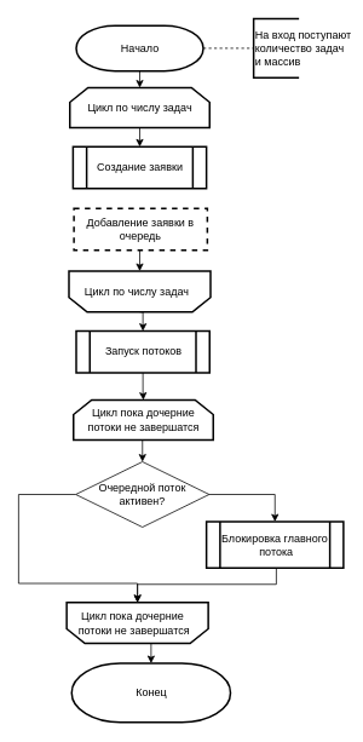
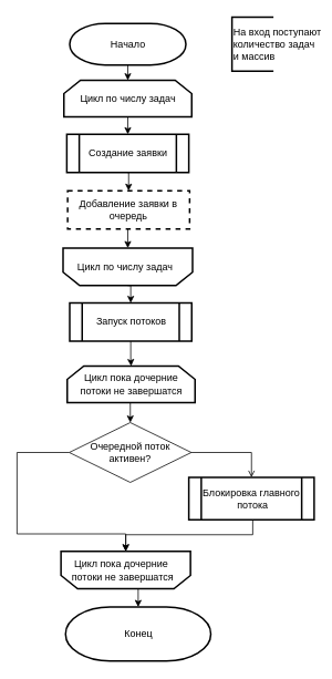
  <mxCell id="0" />
  <mxCell id="1" parent="0" />
- <mxCell id="2" style="edgeStyle=orthogonalEdgeStyle;rounded=0;orthogonalLoop=1;jettySize=auto;html=1;exitX=1;exitY=0.5;exitDx=0;exitDy=0;exitPerimeter=0;entryX=0;entryY=0.5;entryDx=0;entryDy=0;entryPerimeter=0;dashed=1;endArrow=none;endFill=0;" edge="1" parent="1" source="4" target="22"><mxGeometry relative="1" as="geometry" /></mxCell>
  <mxCell id="3" style="edgeStyle=orthogonalEdgeStyle;rounded=0;orthogonalLoop=1;jettySize=auto;html=1;exitX=0.5;exitY=1;exitDx=0;exitDy=0;exitPerimeter=0;entryX=0.5;entryY=0;entryDx=0;entryDy=0;endArrow=classic;endFill=1;" edge="1" parent="1" source="4" target="18"><mxGeometry relative="1" as="geometry" /></mxCell>
  <mxCell id="4" value="Начало" style="strokeWidth=2;html=1;shape=mxgraph.flowchart.terminator;whiteSpace=wrap;" parent="1" vertex="1"><mxGeometry x="83.5" y="27.5" width="140" height="50" as="geometry" /></mxCell>
  <mxCell id="5" value="Конец" style="strokeWidth=2;html=1;shape=mxgraph.flowchart.terminator;whiteSpace=wrap;" parent="1" vertex="1"><mxGeometry x="78.5" y="730" width="175" height="65" as="geometry" /></mxCell>
  <mxCell id="6" style="edgeStyle=orthogonalEdgeStyle;rounded=0;orthogonalLoop=1;jettySize=auto;html=1;exitX=0.5;exitY=1;exitDx=0;exitDy=0;entryX=0.5;entryY=0;entryDx=0;entryDy=0;" edge="1" parent="1" source="7" target="14"><mxGeometry relative="1" as="geometry" /></mxCell>
  <mxCell id="7" value="Цикл пока дочерние потоки не завершатся" style="shape=loopLimit;whiteSpace=wrap;html=1;strokeWidth=2;" parent="1" vertex="1"><mxGeometry x="80.5" y="440" width="154" height="44" as="geometry" /></mxCell>
  <mxCell id="8" value="" style="group" parent="1" vertex="1" connectable="0"><mxGeometry x="73" y="663" width="156" height="45" as="geometry" /></mxCell>
  <mxCell id="9" value="" style="shape=loopLimit;whiteSpace=wrap;html=1;strokeWidth=2;rotation=-180;" parent="8" vertex="1"><mxGeometry width="156" height="45" as="geometry" /></mxCell>
  <mxCell id="10" value="Цикл пока дочерние&amp;nbsp;&lt;br&gt;потоки не завершатся" style="text;html=1;align=center;verticalAlign=middle;resizable=0;points=[];autosize=1;" parent="8" vertex="1"><mxGeometry x="7.999" y="6.5" width="133" height="32" as="geometry" /></mxCell>
  <mxCell id="11" style="edgeStyle=orthogonalEdgeStyle;rounded=0;orthogonalLoop=1;jettySize=auto;html=1;exitX=0.5;exitY=0;exitDx=0;exitDy=0;entryX=0.5;entryY=0;entryDx=0;entryDy=0;entryPerimeter=0;" parent="1" source="9" target="5" edge="1"><mxGeometry relative="1" as="geometry" /></mxCell>
- <mxCell id="12" style="edgeStyle=orthogonalEdgeStyle;rounded=0;orthogonalLoop=1;jettySize=auto;html=1;exitX=1;exitY=0.5;exitDx=0;exitDy=0;" edge="1" parent="1" source="14" target="16"><mxGeometry relative="1" as="geometry" /></mxCell>
+ <mxCell id="12" style="edgeStyle=orthogonalEdgeStyle;rounded=0;orthogonalLoop=1;jettySize=auto;html=1;exitX=1;exitY=0.5;exitDx=0;exitDy=0;endArrow=open;" edge="1" parent="1" source="14" target="16"><mxGeometry relative="1" as="geometry" /></mxCell>
  <mxCell id="13" style="edgeStyle=orthogonalEdgeStyle;rounded=0;orthogonalLoop=1;jettySize=auto;html=1;exitX=0;exitY=0.5;exitDx=0;exitDy=0;entryX=0.5;entryY=1;entryDx=0;entryDy=0;" edge="1" parent="1" source="14" target="9"><mxGeometry relative="1" as="geometry"><Array as="points"><mxPoint x="20" y="544" /><mxPoint x="20" y="642" /><mxPoint x="151" y="642" /></Array></mxGeometry></mxCell>
  <mxCell id="14" value="Очередной поток &lt;br&gt;активен?" style="rhombus;whiteSpace=wrap;html=1;" vertex="1" parent="1"><mxGeometry x="83" y="508" width="147" height="72" as="geometry" /></mxCell>
  <mxCell id="15" style="edgeStyle=orthogonalEdgeStyle;rounded=0;orthogonalLoop=1;jettySize=auto;html=1;exitX=0.5;exitY=1;exitDx=0;exitDy=0;entryX=0.5;entryY=1;entryDx=0;entryDy=0;" edge="1" parent="1" source="16" target="9"><mxGeometry relative="1" as="geometry"><Array as="points"><mxPoint x="304" y="643" /><mxPoint x="151" y="643" /></Array></mxGeometry></mxCell>
  <mxCell id="16" value="&lt;span&gt;Блокировка главного&lt;/span&gt;&lt;br&gt;&lt;span&gt;&amp;nbsp;потока&lt;/span&gt;" style="shape=process;whiteSpace=wrap;html=1;backgroundOutline=1;strokeWidth=2;" vertex="1" parent="1"><mxGeometry x="227" y="574" width="151" height="51" as="geometry" /></mxCell>
  <mxCell id="17" style="edgeStyle=orthogonalEdgeStyle;rounded=0;orthogonalLoop=1;jettySize=auto;html=1;exitX=0.5;exitY=1;exitDx=0;exitDy=0;entryX=0.5;entryY=0;entryDx=0;entryDy=0;endArrow=classic;endFill=1;" edge="1" parent="1" source="18" target="25"><mxGeometry relative="1" as="geometry" /></mxCell>
  <mxCell id="18" value="Цикл по числу задач" style="shape=loopLimit;whiteSpace=wrap;html=1;strokeWidth=2;" vertex="1" parent="1"><mxGeometry x="76.5" y="96" width="154" height="44" as="geometry" /></mxCell>
  <mxCell id="19" value="" style="group" vertex="1" connectable="0" parent="1"><mxGeometry x="75.5" y="298" width="156" height="45" as="geometry" /></mxCell>
  <mxCell id="20" value="" style="shape=loopLimit;whiteSpace=wrap;html=1;strokeWidth=2;rotation=-180;" vertex="1" parent="19"><mxGeometry width="156" height="45" as="geometry" /></mxCell>
  <mxCell id="21" value="Цикл по числу задач" style="text;html=1;align=center;verticalAlign=middle;resizable=0;points=[];autosize=1;" vertex="1" parent="19"><mxGeometry x="11.999" y="13.5" width="125" height="18" as="geometry" /></mxCell>
  <mxCell id="22" value="На вход поступают &lt;br&gt;количество задач &lt;br&gt;и массив" style="strokeWidth=2;html=1;shape=mxgraph.flowchart.annotation_1;align=left;pointerEvents=1;" vertex="1" parent="1"><mxGeometry x="279" y="20" width="50" height="65" as="geometry" /></mxCell>
  <mxCell id="23" style="edgeStyle=orthogonalEdgeStyle;rounded=0;orthogonalLoop=1;jettySize=auto;html=1;exitX=0.5;exitY=1;exitDx=0;exitDy=0;exitPerimeter=0;" edge="1" parent="1" source="22" target="22"><mxGeometry relative="1" as="geometry" /></mxCell>
+ <mxCell id="24" style="edgeStyle=orthogonalEdgeStyle;rounded=0;orthogonalLoop=1;jettySize=auto;html=1;exitX=0.5;exitY=1;exitDx=0;exitDy=0;entryX=0.5;entryY=0;entryDx=0;entryDy=0;endArrow=classic;endFill=1;" edge="1" parent="1" source="25" target="27"><mxGeometry relative="1" as="geometry" /></mxCell>
  <mxCell id="25" value="Создание заявки" style="shape=process;whiteSpace=wrap;html=1;backgroundOutline=1;strokeWidth=2;" vertex="1" parent="1"><mxGeometry x="80" y="161" width="147" height="46" as="geometry" /></mxCell>
  <mxCell id="26" style="edgeStyle=orthogonalEdgeStyle;rounded=0;orthogonalLoop=1;jettySize=auto;html=1;exitX=0.5;exitY=1;exitDx=0;exitDy=0;entryX=0.5;entryY=1;entryDx=0;entryDy=0;endArrow=classic;endFill=1;" edge="1" parent="1" source="27" target="20"><mxGeometry relative="1" as="geometry" /></mxCell>
  <mxCell id="27" value="Добавление заявки в очередь" style="rounded=0;whiteSpace=wrap;html=1;strokeWidth=2;dashed=1;" vertex="1" parent="1"><mxGeometry x="81" y="229" width="147" height="46" as="geometry" /></mxCell>
  <mxCell id="28" style="edgeStyle=orthogonalEdgeStyle;rounded=0;orthogonalLoop=1;jettySize=auto;html=1;entryX=0.5;entryY=0;entryDx=0;entryDy=0;endArrow=classic;endFill=1;" edge="1" parent="1" source="29" target="7"><mxGeometry relative="1" as="geometry" /></mxCell>
  <mxCell id="29" value="Запуск потоков" style="shape=process;whiteSpace=wrap;html=1;backgroundOutline=1;strokeWidth=2;" vertex="1" parent="1"><mxGeometry x="83.5" y="364" width="147" height="46" as="geometry" /></mxCell>
  <mxCell id="30" style="edgeStyle=orthogonalEdgeStyle;rounded=0;orthogonalLoop=1;jettySize=auto;html=1;exitX=0.5;exitY=0;exitDx=0;exitDy=0;entryX=0.5;entryY=0;entryDx=0;entryDy=0;endArrow=classic;endFill=1;" edge="1" parent="1" source="20" target="29"><mxGeometry relative="1" as="geometry" /></mxCell>
